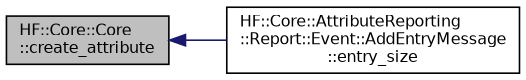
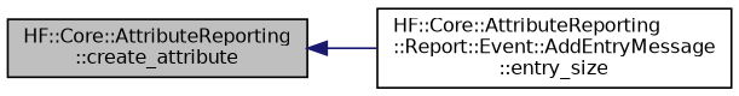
  digraph {
    rankdir=LR
    node [color=black fontname=Helvetica fontsize=10 shape=record style=filled]
-   n1 [fillcolor=grey75 fontcolor=black height=0.2 label="HF::Core::Core\l::create_attribute" width=0.4]
+   n1 [fillcolor=grey75 fontcolor=black height=0.2 label="HF::Core::AttributeReporting\l::create_attribute" width=0.4]
    n2 [fillcolor=white height=0.2 label="HF::Core::AttributeReporting\l::Report::Event::AddEntryMessage\l::entry_size" width=0.4]
    n1 -> n2 [color=midnightblue dir=back fontname=Helvetica fontsize=10 labelfontname=Helvetica labelfontsize=10 style=solid]
  }
